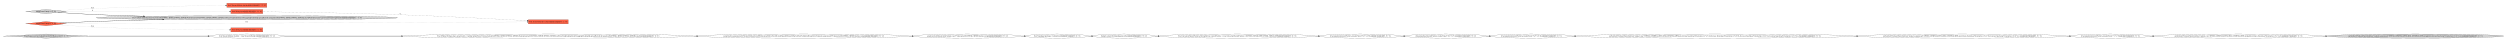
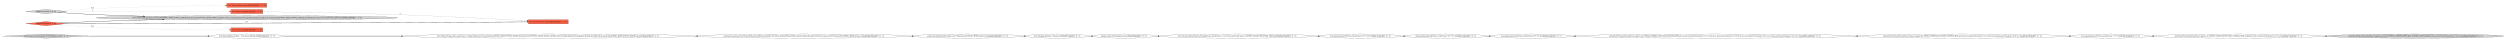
  digraph {
    fontname=Nunito
    rankdir=LR
    node [fillcolor=white fontname=Nunito shape=ellipse style=filled]
    edge [fontname=Nunito style=bold]
    n1 [label="driver.pipeInput(recordFactory.create(\"input\",\"k1\",\"v1\",0L))@@@11@@@['0', '0', '1']"]
    n2 [label="driver.pipeInput(recordFactory.create(\"input\",\"k1\",\"v2\",1L))@@@12@@@['0', '0', '1']"]
    n3 [label="driver.pipeInput(recordFactory.create(\"input\",\"k2\",\"v1\",2L))@@@13@@@['0', '0', '1']"]
    n4 [label="final StreamsBuilder builder = new StreamsBuilder()@@@3@@@['0', '0', '1']"]
    n5 [label="final KTable<String,Long> valueCounts = builder.table(\"input\",Consumed.with(STRING_SERDE,STRING_SERDE),Materialized.with(STRING_SERDE,STRING_SERDE).withCachingDisabled().withLoggingDisabled()).groupBy(null,Grouped.with(STRING_SERDE,STRING_SERDE)).count()@@@4@@@['0', '0', '1']"]
    n6 [label="valueCounts.suppress(untilTimeLimit(Duration.ofMillis(Long.MAX_VALUE),maxBytes(200L).emitEarlyWhenFull())).toStream().to(\"output-suppressed\",Produced.with(STRING_SERDE,Serdes.Long()))@@@5@@@['0', '0', '1']"]
    n7 [fillcolor=lightgray label="verify(drainProducerRecords(driver,\"output-suppressed\",STRING_DESERIALIZER,LONG_DESERIALIZER),singletonList(new KeyValueTimestamp<>(\"v1\",1L,2L)))@@@18@@@['0', '0', '1']"]
    n8 [label="verify(drainProducerRecords(driver,\"output-raw\",STRING_DESERIALIZER,LONG_DESERIALIZER),singletonList(new KeyValueTimestamp<>(\"x\",1L,3L)))@@@17@@@['0', '0', '1']"]
    n9 [label="verify(drainProducerRecords(driver,\"output-raw\",STRING_DESERIALIZER,LONG_DESERIALIZER),asList(new KeyValueTimestamp<>(\"v1\",1L,0L),new KeyValueTimestamp<>(\"v1\",0L,1L),new KeyValueTimestamp<>(\"v2\",1L,1L),new KeyValueTimestamp<>(\"v1\",1L,2L)))@@@14@@@['0', '0', '1']"]
    n10 [label="verify(drainProducerRecords(driver,\"output-suppressed\",STRING_DESERIALIZER,LONG_DESERIALIZER),asList(new KeyValueTimestamp<>(\"v1\",0L,1L),new KeyValueTimestamp<>(\"v2\",1L,1L)))@@@15@@@['0', '0', '1']"]
    n11 [label="driver.pipeInput(recordFactory.create(\"input\",\"x\",\"x\",3L))@@@16@@@['0', '0', '1']"]
    n12 [label="System.out.println(topology.describe())@@@8@@@['0', '0', '1']"]
    n13 [label="final ConsumerRecordFactory<String,String> recordFactory = new ConsumerRecordFactory<>(STRING_SERIALIZER,STRING_SERIALIZER)@@@9@@@['0', '0', '1']"]
    n14 [label="valueCounts.toStream().to(\"output-raw\",Produced.with(STRING_SERDE,Serdes.Long()))@@@6@@@['0', '0', '1']"]
    n15 [fillcolor=tomato label="final StreamsBuilder builder@@@2@@@['1', '0', '0']" shape=box]
    n16 [fillcolor=lightgray label="return builder.table(input,Consumed.with(STRING_SERDE,STRING_SERDE),Materialized.with(STRING_SERDE,STRING_SERDE).withCachingDisabled().withLoggingDisabled()).groupBy(null,Grouped.with(STRING_SERDE,STRING_SERDE)).count(Materialized.as(\"counts\").withCachingDisabled())@@@3@@@['1', '1', '0']"]
    n17 [fillcolor=tomato label="final StreamsBuilder builder@@@2@@@['0', '1', '0']" shape=box]
    n18 [label="final Topology topology = builder.build()@@@7@@@['0', '0', '1']"]
    n19 [fillcolor=tomato label="final String input@@@2@@@['1', '0', '0']" shape=box]
    n20 [fillcolor=lightgray label="shouldSuppressIntermediateEventsWithBytesLimit['0', '0', '1']" shape=diamond]
    n21 [fillcolor=tomato label="final String input@@@2@@@['0', '1', '0']" shape=box]
    n22 [fillcolor=tomato label="buildCountsTable['0', '1', '0']" shape=diamond]
    n23 [fillcolor=lightgray label="buildCountsTable['1', '0', '0']" shape=diamond]
    n1 -> n2
    n2 -> n3
    n3 -> n9
    n4 -> n5
    n5 -> n6
    n6 -> n14
    n8 -> n7
    n9 -> n10
    n10 -> n11
    n11 -> n8
    n12 -> n13
    n13 -> n1
    n14 -> n18
    n18 -> n12
    n19 -> n17 [label=0 style=dashed]
    n20 -> n4
    n22 -> n16
-   n22 -> n17 [label=true style=dotted]
+   n22 -> n17 [label=true]
    n22 -> n21 [label=true style=dotted]
    n23 -> n15 [label=true style=dotted]
    n23 -> n16
    n23 -> n19 [label=0 style=dotted]
  }
